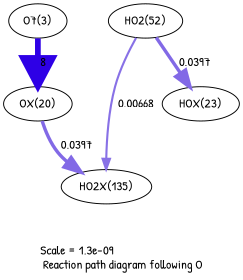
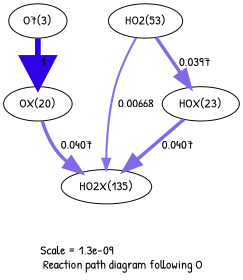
  digraph {
    fontname="Patrick Hand"
    label="Scale = 1.3e-09\l Reaction path diagram following O"
    node [fontname="Patrick Hand"]
    edge [arrowsize=1.79 color="0.7, 0.541, 0.9" fontname="Patrick Hand" penwidth=3.58]
    n1 [label="O7(3)"]
    n2 [label="OX(20)"]
    n3 [label="HO2X(135)"]
    n4 [label="HOX(23)"]
-   n5 [label="HO2(52)"]
-   n1 -> n2 [arrowsize=3 color="0.7, 1.5, 0.9" label=" 8" penwidth=6]
-   n2 -> n3 [label=" 0.0397"]
+   n5 [label="HO2(53)"]
+   n1 -> n2 [arrowsize=3 color="0.7, 1.5, 0.9" label=" 1" penwidth=6]
+   n2 -> n3 [label=" 0.0407"]
+   n4 -> n3 [label=" 0.0407"]
    n5 -> n3 [arrowsize=1.11 color="0.7, 0.507, 0.9" label=" 0.00668" penwidth=2.22]
    n5 -> n4 [arrowsize=1.78 color="0.7, 0.54, 0.9" label=" 0.0397" penwidth=3.56]
  }
